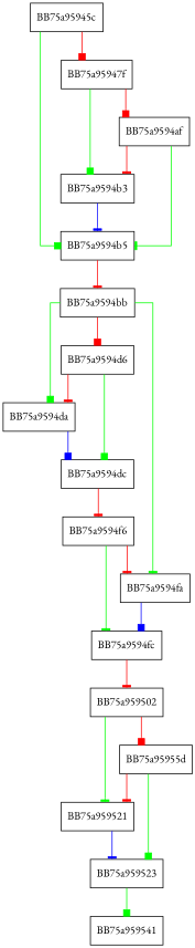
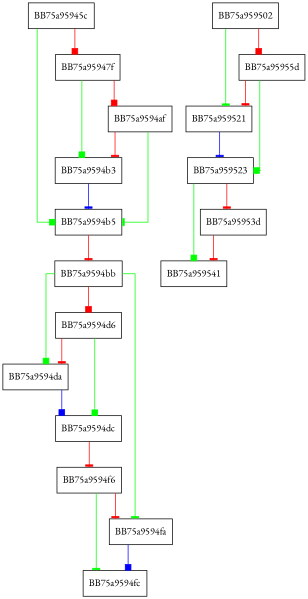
  digraph {
    fontname="EB Garamond"
    splines=ortho
    node [fontname="EB Garamond" shape=box]
    edge [arrowhead=tee color=red fontname="EB Garamond"]
    BB75a95945c
    BB75a9594b5
    BB75a95947f
    BB75a9594bb
    BB75a9594b3
    BB75a9594af
    BB75a9594fc
    BB75a959502
    BB75a9594da
    BB75a9594d6
    BB75a9594fa
    BB75a959521
    n13 [label=BB75a95955d]
    BB75a9594dc
    BB75a9594f6
    BB75a959523
    BB75a959541
+   BB75a95953d
    BB75a95945c -> BB75a9594b5 [arrowhead=box color=green]
    BB75a95945c -> BB75a95947f [arrowhead=box]
    BB75a9594b5 -> BB75a9594bb
    BB75a95947f -> BB75a9594b3 [arrowhead=box color=green]
    BB75a95947f -> BB75a9594af [arrowhead=box]
    BB75a9594bb -> BB75a9594da [arrowhead=box color=green]
    BB75a9594bb -> BB75a9594d6 [arrowhead=box]
    BB75a9594bb -> BB75a9594fa [color=green]
    BB75a9594b3 -> BB75a9594b5 [color=blue]
    BB75a9594af -> BB75a9594b5 [color=green]
    BB75a9594af -> BB75a9594b3
-   BB75a9594fc -> BB75a959502
    BB75a959502 -> BB75a959521 [color=green]
    BB75a959502 -> n13 [arrowhead=box]
    BB75a9594da -> BB75a9594dc [arrowhead=box color=blue]
    BB75a9594d6 -> BB75a9594da
    BB75a9594d6 -> BB75a9594dc [arrowhead=box color=green]
    BB75a9594fa -> BB75a9594fc [arrowhead=box color=blue]
    BB75a959521 -> BB75a959523 [color=blue]
    n13 -> BB75a959521
    n13 -> BB75a959523 [arrowhead=box color=green]
    BB75a9594dc -> BB75a9594f6
    BB75a9594f6 -> BB75a9594fc [color=green]
    BB75a9594f6 -> BB75a9594fa
    BB75a959523 -> BB75a959541 [arrowhead=box color=green]
+   BB75a959523 -> BB75a95953d
+   BB75a95953d -> BB75a959541
  }
